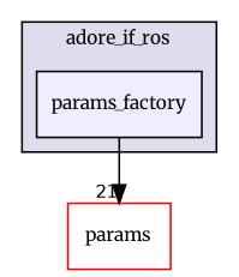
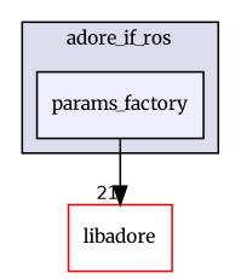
  digraph {
    compound=true
    fontname=Merriweather
    node [fontname=Merriweather fontsize=10 shape=box style=filled]
    n1 [fillcolor="#eeeeff" label=params_factory pencolor=black]
-   n2 [color=red fillcolor=white label=params]
+   n2 [color=red fillcolor=white label=libadore]
    subgraph cluster_1 {
      bgcolor="#ddddee"
      fontsize=10
      label=adore_if_ros
      pencolor=black
      n1
    }
    n1 -> n2 [headlabel=21 labeldistance=1.5 labelfontname=Helvetica labelfontsize=10 fontname=Merriweather]
  }
